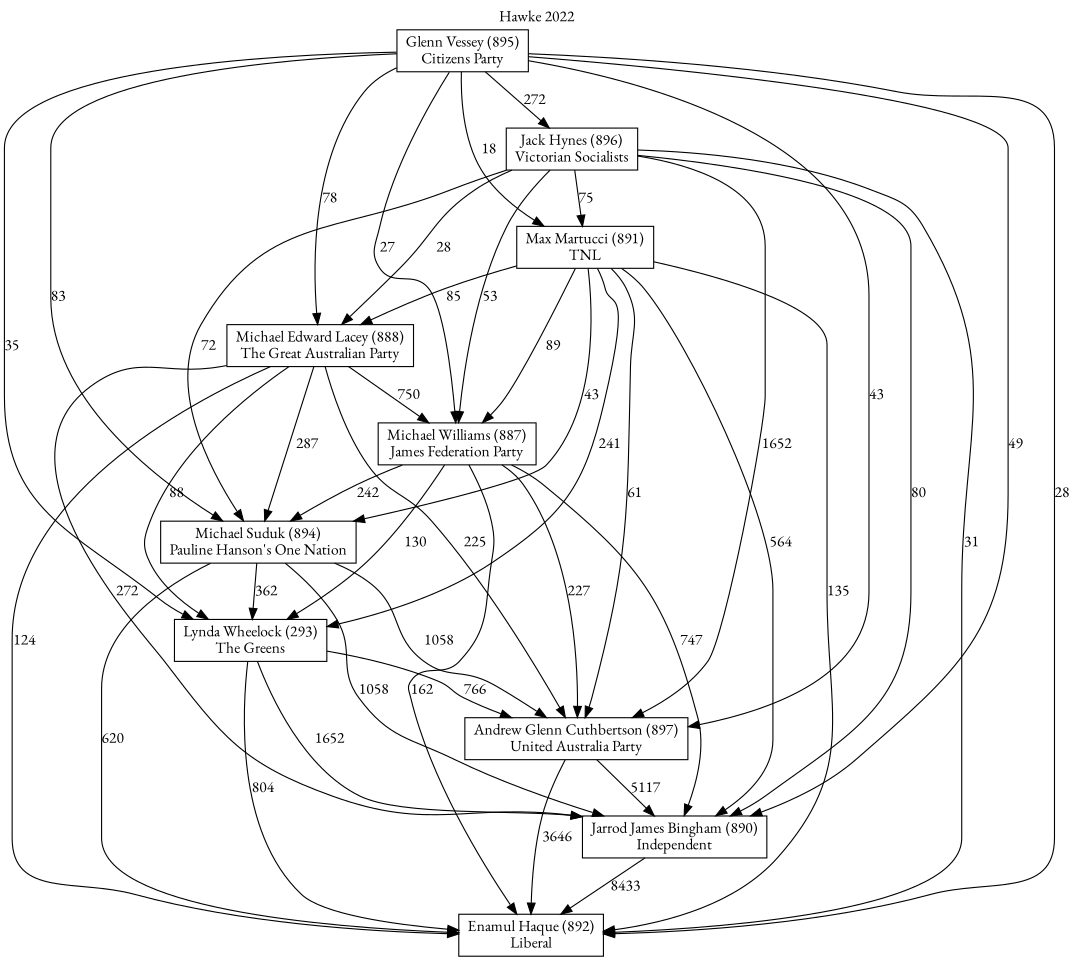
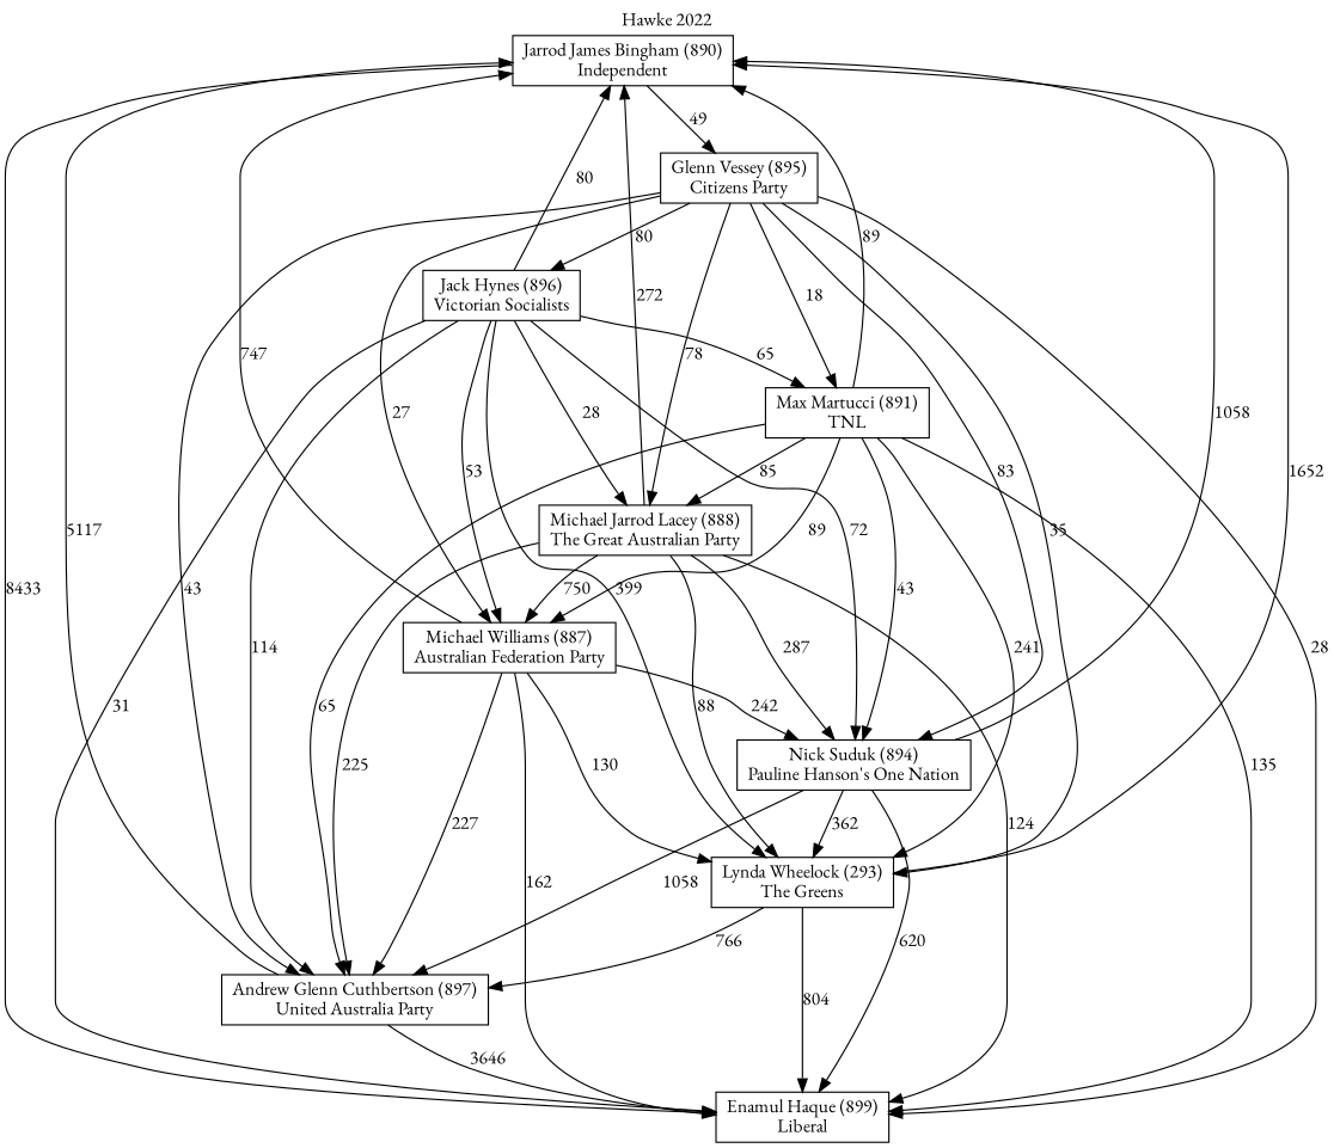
  digraph {
    fontname="EB Garamond"
    label="Hawke 2022"
    labelloc=t
    mclimit=10
    node [fontname="EB Garamond" shape=box]
    edge [fontname="EB Garamond"]
-   n1 [label="Enamul Haque (892)\nLiberal"]
+   n1 [label="Enamul Haque (899)\nLiberal"]
    n2 [label="Jarrod James Bingham (890)\nIndependent"]
    n3 [label="Andrew Glenn Cuthbertson (897)\nUnited Australia Party"]
    n4 [label="Lynda Wheelock (293)\nThe Greens"]
-   n5 [label="Michael Suduk (894)\nPauline Hanson's One Nation"]
-   n6 [label="Michael Williams (887)\nJames Federation Party"]
-   n7 [label="Michael Edward Lacey (888)\nThe Great Australian Party"]
+   n5 [label="Nick Suduk (894)\nPauline Hanson's One Nation"]
+   n6 [label="Michael Williams (887)\nAustralian Federation Party"]
+   n7 [label="Michael Jarrod Lacey (888)\nThe Great Australian Party"]
    n8 [label="Max Martucci (891)\nTNL"]
    n9 [label="Jack Hynes (896)\nVictorian Socialists"]
    n10 [label="Glenn Vessey (895)\nCitizens Party"]
    n2 -> n1 [label=8433]
    n3 -> n1 [label=3646]
    n3 -> n2 [label=5117]
    n4 -> n1 [label=804]
    n4 -> n2 [label=1652]
    n4 -> n3 [label=766]
    n5 -> n1 [label=620]
    n5 -> n2 [label=1058]
    n5 -> n3 [label=1058]
    n5 -> n4 [label=362]
    n6 -> n1 [label=162]
    n6 -> n2 [label=747]
    n6 -> n3 [label=227]
    n6 -> n4 [label=130]
    n6 -> n5 [label=242]
    n7 -> n1 [label=124]
    n7 -> n2 [label=272]
    n7 -> n3 [label=225]
    n7 -> n4 [label=88]
    n7 -> n5 [label=287]
    n7 -> n6 [label=750]
    n8 -> n1 [label=135]
-   n8 -> n2 [label=564]
-   n8 -> n3 [label=61]
+   n8 -> n2 [label=89]
+   n8 -> n3 [label=65]
    n8 -> n4 [label=241]
    n8 -> n5 [label=43]
    n8 -> n6 [label=89]
    n8 -> n7 [label=85]
    n9 -> n1 [label=31]
    n9 -> n2 [label=80]
-   n9 -> n3 [label=1652]
+   n9 -> n3 [label=114]
+   n9 -> n4 [label=399]
    n9 -> n5 [label=72]
    n9 -> n6 [label=53]
    n9 -> n7 [label=28]
-   n9 -> n8 [label=75]
+   n9 -> n8 [label=65]
    n10 -> n1 [label=28]
-   n10 -> n2 [label=49]
+   n2 -> n10 [label=49]
    n10 -> n3 [label=43]
    n10 -> n4 [label=35]
    n10 -> n5 [label=83]
    n10 -> n6 [label=27]
    n10 -> n7 [label=78]
    n10 -> n8 [label=18]
-   n10 -> n9 [label=272]
+   n10 -> n9 [label=80]
  }
